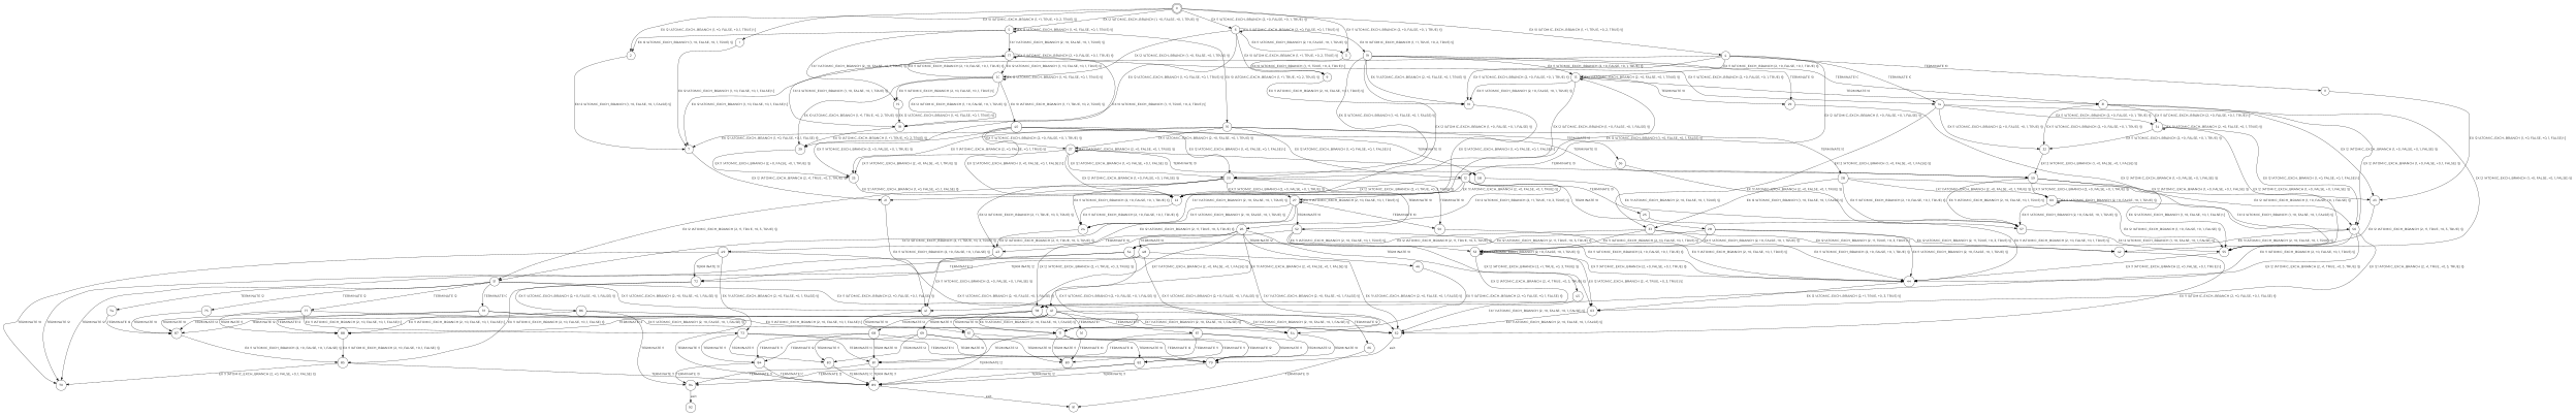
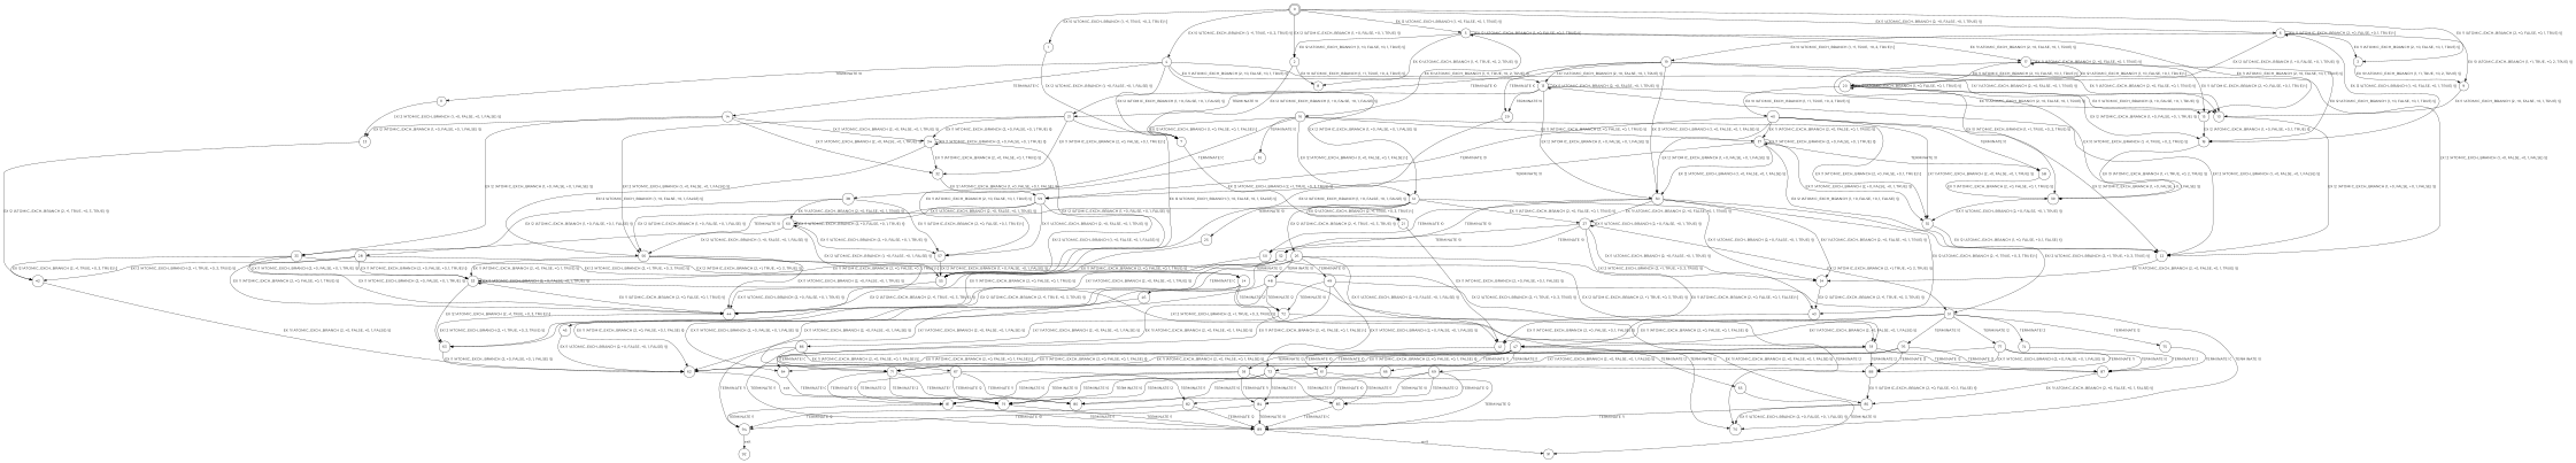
  digraph {
    fontname=Montserrat
    node [fontname=Montserrat shape=circle]
    edge [fontname=Montserrat]
    0 [peripheries=2]
    1
    2
    3
    4
    5
    6
    7
+   8
    9
    10
    11
    12
    13
    14
    15
    16
    17
    18
    19
    20
    21
    22
    23
    24
    25
    26
    27
    28
    29
    30
    31
    32
    33
    34
    35
    36
    37
    38
    39
    40
    41
    42
    43
    44
    45
    46
    47
    48
    49
    50
    51
    52
    53
    54
    55
    56
    59
    57
    58
    60
    61
    62
    63
    64
    65
    66
    67
    68
    69
    70
    71
    72
    73
    74
    75
    76
    77
    78
    79
    89
    91
    80
    81
    82
    83
    84
    85
    86
    87
    88
    n92 [label=94]
    92
    0 -> 1 [label="EX !0 !ATOMIC_EXCH_BRANCH (1, +1, TRUE, +0, 2, TRUE) !{}"]
    0 -> 2 [label="EX !2 !ATOMIC_EXCH_BRANCH (1, +0, FALSE, +0, 1, TRUE) !{}"]
    0 -> 3 [label="EX !1 !ATOMIC_EXCH_BRANCH (2, +0, FALSE, +0, 1, TRUE) !{}"]
    0 -> 4 [label="EX !0 !ATOMIC_EXCH_BRANCH (1, +1, TRUE, +0, 2, TRUE) !{}"]
    0 -> 5 [label="EX !2 !ATOMIC_EXCH_BRANCH (1, +0, FALSE, +0, 1, TRUE) !{}"]
    0 -> 6 [label="EX !1 !ATOMIC_EXCH_BRANCH (2, +0, FALSE, +0, 1, TRUE) !{}"]
    1 -> 7 [label="EX !2 !ATOMIC_EXCH_BRANCH (1, +0, FALSE, +0, 1, FALSE) !{}"]
    2 -> 7 [label="EX !2 !ATOMIC_EXCH_BRANCH (1, +0, FALSE, +0, 1, FALSE) !{}"]
+   2 -> 8 [label="EX !0 !ATOMIC_EXCH_BRANCH (1, +1, TRUE, +0, 2, TRUE) !{}"]
    3 -> 9 [label="EX !0 !ATOMIC_EXCH_BRANCH (1, +1, TRUE, +0, 2, TRUE) !{}"]
    4 -> 7 [label="EX !2 !ATOMIC_EXCH_BRANCH (1, +0, FALSE, +0, 1, FALSE) !{}"]
    4 -> 10 [label="EX !1 !ATOMIC_EXCH_BRANCH (2, +0, FALSE, +0, 1, TRUE) !{}"]
    4 -> 11 [label="TERMINATE !0"]
    4 -> 12 [label="EX !2 !ATOMIC_EXCH_BRANCH (1, +0, FALSE, +0, 1, FALSE) !{}"]
    4 -> 13 [label="EX !1 !ATOMIC_EXCH_BRANCH (2, +0, FALSE, +0, 1, TRUE) !{}"]
    4 -> 14 [label="TERMINATE !0"]
    5 -> 2 [label="EX !2 !ATOMIC_EXCH_BRANCH (1, +0, FALSE, +0, 1, TRUE) !{}"]
    5 -> 5 [label="EX !2 !ATOMIC_EXCH_BRANCH (1, +0, FALSE, +0, 1, TRUE) !{}"]
+   5 -> 8 [label="EX !0 !ATOMIC_EXCH_BRANCH (1, +1, TRUE, +0, 2, TRUE) !{}"]
    5 -> 15 [label="EX !1 !ATOMIC_EXCH_BRANCH (2, +0, FALSE, +0, 1, TRUE) !{}"]
    5 -> 16 [label="EX !0 !ATOMIC_EXCH_BRANCH (1, +1, TRUE, +0, 2, TRUE) !{}"]
    5 -> 17 [label="EX !1 !ATOMIC_EXCH_BRANCH (2, +0, FALSE, +0, 1, TRUE) !{}"]
    6 -> 3 [label="EX !1 !ATOMIC_EXCH_BRANCH (2, +0, FALSE, +0, 1, TRUE) !{}"]
    6 -> 6 [label="EX !1 !ATOMIC_EXCH_BRANCH (2, +0, FALSE, +0, 1, TRUE) !{}"]
    6 -> 9 [label="EX !0 !ATOMIC_EXCH_BRANCH (1, +1, TRUE, +0, 2, TRUE) !{}"]
    6 -> 18 [label="EX !2 !ATOMIC_EXCH_BRANCH (1, +0, FALSE, +0, 1, TRUE) !{}"]
    6 -> 19 [label="EX !0 !ATOMIC_EXCH_BRANCH (1, +1, TRUE, +0, 2, TRUE) !{}"]
    6 -> 20 [label="EX !2 !ATOMIC_EXCH_BRANCH (1, +0, FALSE, +0, 1, TRUE) !{}"]
    7 -> 21 [label="EX !2 !ATOMIC_EXCH_BRANCH (2, +1, TRUE, +0, 3, TRUE) !{}"]
    9 -> 10 [label="EX !1 !ATOMIC_EXCH_BRANCH (2, +0, FALSE, +0, 1, TRUE) !{}"]
    10 -> 22 [label="EX !2 !ATOMIC_EXCH_BRANCH (1, +0, FALSE, +0, 1, FALSE) !{}"]
    11 -> 23 [label="EX !2 !ATOMIC_EXCH_BRANCH (1, +0, FALSE, +0, 1, FALSE) !{}"]
    12 -> 21 [label="EX !2 !ATOMIC_EXCH_BRANCH (2, +1, TRUE, +0, 3, TRUE) !{}"]
    12 -> 24 [label="EX !1 !ATOMIC_EXCH_BRANCH (2, +0, FALSE, +0, 1, TRUE) !{}"]
    12 -> 25 [label="TERMINATE !0"]
    12 -> 26 [label="EX !2 !ATOMIC_EXCH_BRANCH (2, +1, TRUE, +0, 3, TRUE) !{}"]
    12 -> 27 [label="EX !1 !ATOMIC_EXCH_BRANCH (2, +0, FALSE, +0, 1, TRUE) !{}"]
    12 -> 28 [label="TERMINATE !0"]
    13 -> 10 [label="EX !1 !ATOMIC_EXCH_BRANCH (2, +0, FALSE, +0, 1, TRUE) !{}"]
    13 -> 13 [label="EX !1 !ATOMIC_EXCH_BRANCH (2, +0, FALSE, +0, 1, TRUE) !{}"]
    13 -> 22 [label="EX !2 !ATOMIC_EXCH_BRANCH (1, +0, FALSE, +0, 1, FALSE) !{}"]
    13 -> 29 [label="TERMINATE !0"]
    13 -> 30 [label="EX !2 !ATOMIC_EXCH_BRANCH (1, +0, FALSE, +0, 1, FALSE) !{}"]
    13 -> 31 [label="TERMINATE !0"]
    14 -> 23 [label="EX !2 !ATOMIC_EXCH_BRANCH (1, +0, FALSE, +0, 1, FALSE) !{}"]
    14 -> 32 [label="EX !1 !ATOMIC_EXCH_BRANCH (2, +0, FALSE, +0, 1, TRUE) !{}"]
    14 -> 33 [label="EX !2 !ATOMIC_EXCH_BRANCH (1, +0, FALSE, +0, 1, FALSE) !{}"]
    14 -> 34 [label="EX !1 !ATOMIC_EXCH_BRANCH (2, +0, FALSE, +0, 1, TRUE) !{}"]
    15 -> 18 [label="EX !2 !ATOMIC_EXCH_BRANCH (1, +0, FALSE, +0, 1, TRUE) !{}"]
    16 -> 7 [label="EX !2 !ATOMIC_EXCH_BRANCH (1, +0, FALSE, +0, 1, FALSE) !{}"]
    16 -> 12 [label="EX !2 !ATOMIC_EXCH_BRANCH (1, +0, FALSE, +0, 1, FALSE) !{}"]
    16 -> 35 [label="EX !1 !ATOMIC_EXCH_BRANCH (2, +0, FALSE, +0, 1, TRUE) !{}"]
    16 -> 36 [label="TERMINATE !0"]
    16 -> 37 [label="EX !1 !ATOMIC_EXCH_BRANCH (2, +0, FALSE, +0, 1, TRUE) !{}"]
    16 -> 38 [label="TERMINATE !0"]
-   17 -> 14 [label="EX !1 !ATOMIC_EXCH_BRANCH (2, +0, FALSE, +0, 1, TRUE) !{}"]
+   17 -> 15 [label="EX !1 !ATOMIC_EXCH_BRANCH (2, +0, FALSE, +0, 1, TRUE) !{}"]
    17 -> 17 [label="EX !1 !ATOMIC_EXCH_BRANCH (2, +0, FALSE, +0, 1, TRUE) !{}"]
    17 -> 18 [label="EX !2 !ATOMIC_EXCH_BRANCH (1, +0, FALSE, +0, 1, TRUE) !{}"]
    17 -> 20 [label="EX !2 !ATOMIC_EXCH_BRANCH (1, +0, FALSE, +0, 1, TRUE) !{}"]
    17 -> 39 [label="EX !0 !ATOMIC_EXCH_BRANCH (1, +1, TRUE, +0, 2, TRUE) !{}"]
    18 -> 39 [label="EX !0 !ATOMIC_EXCH_BRANCH (1, +1, TRUE, +0, 2, TRUE) !{}"]
    19 -> 10 [label="EX !1 !ATOMIC_EXCH_BRANCH (2, +0, FALSE, +0, 1, TRUE) !{}"]
    19 -> 13 [label="EX !1 !ATOMIC_EXCH_BRANCH (2, +0, FALSE, +0, 1, TRUE) !{}"]
    19 -> 22 [label="EX !2 !ATOMIC_EXCH_BRANCH (1, +0, FALSE, +0, 1, FALSE) !{}"]
    19 -> 29 [label="TERMINATE !0"]
    19 -> 30 [label="EX !2 !ATOMIC_EXCH_BRANCH (1, +0, FALSE, +0, 1, FALSE) !{}"]
    19 -> 31 [label="TERMINATE !0"]
    20 -> 15 [label="EX !1 !ATOMIC_EXCH_BRANCH (2, +0, FALSE, +0, 1, TRUE) !{}"]
    20 -> 17 [label="EX !1 !ATOMIC_EXCH_BRANCH (2, +0, FALSE, +0, 1, TRUE) !{}"]
    20 -> 18 [label="EX !2 !ATOMIC_EXCH_BRANCH (1, +0, FALSE, +0, 1, TRUE) !{}"]
    20 -> 20 [label="EX !2 !ATOMIC_EXCH_BRANCH (1, +0, FALSE, +0, 1, TRUE) !{}"]
    20 -> 39 [label="EX !0 !ATOMIC_EXCH_BRANCH (1, +1, TRUE, +0, 2, TRUE) !{}"]
    20 -> 40 [label="EX !0 !ATOMIC_EXCH_BRANCH (1, +1, TRUE, +0, 2, TRUE) !{}"]
    21 -> 41 [label="EX !1 !ATOMIC_EXCH_BRANCH (2, +0, FALSE, +0, 1, FALSE) !{}"]
    22 -> 24 [label="EX !1 !ATOMIC_EXCH_BRANCH (2, +0, FALSE, +0, 1, TRUE) !{}"]
    23 -> 42 [label="EX !2 !ATOMIC_EXCH_BRANCH (2, +1, TRUE, +0, 3, TRUE) !{}"]
    24 -> 43 [label="EX !2 !ATOMIC_EXCH_BRANCH (2, +1, TRUE, +0, 3, TRUE) !{}"]
    25 -> 44 [label="EX !1 !ATOMIC_EXCH_BRANCH (2, +0, FALSE, +0, 1, TRUE) !{}"]
    26 -> 41 [label="EX !1 !ATOMIC_EXCH_BRANCH (2, +0, FALSE, +0, 1, FALSE) !{}"]
    26 -> 45 [label="TERMINATE !0"]
    26 -> 46 [label="TERMINATE !2"]
    26 -> 47 [label="EX !1 !ATOMIC_EXCH_BRANCH (2, +0, FALSE, +0, 1, FALSE) !{}"]
    26 -> 48 [label="TERMINATE !0"]
    26 -> 49 [label="TERMINATE !0"]
    27 -> 24 [label="EX !1 !ATOMIC_EXCH_BRANCH (2, +0, FALSE, +0, 1, TRUE) !{}"]
    27 -> 27 [label="EX !1 !ATOMIC_EXCH_BRANCH (2, +0, FALSE, +0, 1, TRUE) !{}"]
    27 -> 43 [label="EX !2 !ATOMIC_EXCH_BRANCH (2, +1, TRUE, +0, 3, TRUE) !{}"]
    27 -> 50 [label="TERMINATE !0"]
    27 -> 51 [label="EX !2 !ATOMIC_EXCH_BRANCH (2, +1, TRUE, +0, 3, TRUE) !{}"]
    27 -> 52 [label="TERMINATE !0"]
    28 -> 42 [label="EX !2 !ATOMIC_EXCH_BRANCH (2, +1, TRUE, +0, 3, TRUE) !{}"]
    28 -> 44 [label="EX !1 !ATOMIC_EXCH_BRANCH (2, +0, FALSE, +0, 1, TRUE) !{}"]
    28 -> 53 [label="EX !1 !ATOMIC_EXCH_BRANCH (2, +0, FALSE, +0, 1, TRUE) !{}"]
    28 -> 54 [label="EX !2 !ATOMIC_EXCH_BRANCH (2, +1, TRUE, +0, 3, TRUE) !{}"]
    29 -> 55 [label="EX !2 !ATOMIC_EXCH_BRANCH (1, +0, FALSE, +0, 1, FALSE) !{}"]
    30 -> 24 [label="EX !1 !ATOMIC_EXCH_BRANCH (2, +0, FALSE, +0, 1, TRUE) !{}"]
    30 -> 27 [label="EX !1 !ATOMIC_EXCH_BRANCH (2, +0, FALSE, +0, 1, TRUE) !{}"]
    30 -> 43 [label="EX !2 !ATOMIC_EXCH_BRANCH (2, +1, TRUE, +0, 3, TRUE) !{}"]
    30 -> 50 [label="TERMINATE !0"]
    30 -> 51 [label="EX !2 !ATOMIC_EXCH_BRANCH (2, +1, TRUE, +0, 3, TRUE) !{}"]
    30 -> 52 [label="TERMINATE !0"]
    31 -> 32 [label="EX !1 !ATOMIC_EXCH_BRANCH (2, +0, FALSE, +0, 1, TRUE) !{}"]
    31 -> 34 [label="EX !1 !ATOMIC_EXCH_BRANCH (2, +0, FALSE, +0, 1, TRUE) !{}"]
    31 -> 55 [label="EX !2 !ATOMIC_EXCH_BRANCH (1, +0, FALSE, +0, 1, FALSE) !{}"]
    31 -> 56 [label="EX !2 !ATOMIC_EXCH_BRANCH (1, +0, FALSE, +0, 1, FALSE) !{}"]
    32 -> 59 [label="EX !2 !ATOMIC_EXCH_BRANCH (1, +0, FALSE, +0, 1, FALSE) !{}"]
    33 -> 42 [label="EX !2 !ATOMIC_EXCH_BRANCH (2, +1, TRUE, +0, 3, TRUE) !{}"]
    33 -> 44 [label="EX !1 !ATOMIC_EXCH_BRANCH (2, +0, FALSE, +0, 1, TRUE) !{}"]
    33 -> 53 [label="EX !1 !ATOMIC_EXCH_BRANCH (2, +0, FALSE, +0, 1, TRUE) !{}"]
    33 -> 54 [label="EX !2 !ATOMIC_EXCH_BRANCH (2, +1, TRUE, +0, 3, TRUE) !{}"]
    34 -> 32 [label="EX !1 !ATOMIC_EXCH_BRANCH (2, +0, FALSE, +0, 1, TRUE) !{}"]
    34 -> 34 [label="EX !1 !ATOMIC_EXCH_BRANCH (2, +0, FALSE, +0, 1, TRUE) !{}"]
    34 -> 55 [label="EX !2 !ATOMIC_EXCH_BRANCH (1, +0, FALSE, +0, 1, FALSE) !{}"]
    34 -> 56 [label="EX !2 !ATOMIC_EXCH_BRANCH (1, +0, FALSE, +0, 1, FALSE) !{}"]
    35 -> 22 [label="EX !2 !ATOMIC_EXCH_BRANCH (1, +0, FALSE, +0, 1, FALSE) !{}"]
    36 -> 57 [label="EX !1 !ATOMIC_EXCH_BRANCH (2, +0, FALSE, +0, 1, TRUE) !{}"]
    37 -> 22 [label="EX !2 !ATOMIC_EXCH_BRANCH (1, +0, FALSE, +0, 1, FALSE) !{}"]
    37 -> 30 [label="EX !2 !ATOMIC_EXCH_BRANCH (1, +0, FALSE, +0, 1, FALSE) !{}"]
    37 -> 35 [label="EX !1 !ATOMIC_EXCH_BRANCH (2, +0, FALSE, +0, 1, TRUE) !{}"]
    37 -> 37 [label="EX !1 !ATOMIC_EXCH_BRANCH (2, +0, FALSE, +0, 1, TRUE) !{}"]
    37 -> 59 [label="TERMINATE !0"]
    37 -> 58 [label="TERMINATE !0"]
-   38 -> 23 [label="EX !2 !ATOMIC_EXCH_BRANCH (1, +0, FALSE, +0, 1, FALSE) !{}"]
    38 -> 33 [label="EX !2 !ATOMIC_EXCH_BRANCH (1, +0, FALSE, +0, 1, FALSE) !{}"]
    38 -> 57 [label="EX !1 !ATOMIC_EXCH_BRANCH (2, +0, FALSE, +0, 1, TRUE) !{}"]
    38 -> 60 [label="EX !1 !ATOMIC_EXCH_BRANCH (2, +0, FALSE, +0, 1, TRUE) !{}"]
    39 -> 35 [label="EX !1 !ATOMIC_EXCH_BRANCH (2, +0, FALSE, +0, 1, TRUE) !{}"]
    40 -> 22 [label="EX !2 !ATOMIC_EXCH_BRANCH (1, +0, FALSE, +0, 1, FALSE) !{}"]
    40 -> 30 [label="EX !2 !ATOMIC_EXCH_BRANCH (1, +0, FALSE, +0, 1, FALSE) !{}"]
    40 -> 35 [label="EX !1 !ATOMIC_EXCH_BRANCH (2, +0, FALSE, +0, 1, TRUE) !{}"]
    40 -> 37 [label="EX !1 !ATOMIC_EXCH_BRANCH (2, +0, FALSE, +0, 1, TRUE) !{}"]
    40 -> 59 [label="TERMINATE !0"]
    40 -> 58 [label="TERMINATE !0"]
    41 -> 61 [label="TERMINATE !0"]
    42 -> 62 [label="EX !1 !ATOMIC_EXCH_BRANCH (2, +0, FALSE, +0, 1, FALSE) !{}"]
    43 -> 41 [label="EX !1 !ATOMIC_EXCH_BRANCH (2, +0, FALSE, +0, 1, FALSE) !{}"]
    44 -> 63 [label="EX !2 !ATOMIC_EXCH_BRANCH (2, +1, TRUE, +0, 3, TRUE) !{}"]
    45 -> 62 [label="EX !1 !ATOMIC_EXCH_BRANCH (2, +0, FALSE, +0, 1, FALSE) !{}"]
    46 -> 64 [label="EX !1 !ATOMIC_EXCH_BRANCH (2, +0, FALSE, +0, 1, FALSE) !{}"]
    47 -> 61 [label="TERMINATE !0"]
    47 -> 65 [label="TERMINATE !2"]
    47 -> 66 [label="TERMINATE !1"]
    47 -> 67 [label="TERMINATE !0"]
    47 -> 68 [label="TERMINATE !2"]
    47 -> 69 [label="TERMINATE !1"]
    48 -> 62 [label="EX !1 !ATOMIC_EXCH_BRANCH (2, +0, FALSE, +0, 1, FALSE) !{}"]
    48 -> 70 [label="TERMINATE !2"]
    48 -> 71 [label="EX !1 !ATOMIC_EXCH_BRANCH (2, +0, FALSE, +0, 1, FALSE) !{}"]
    48 -> 72 [label="TERMINATE !2"]
    49 -> 64 [label="EX !1 !ATOMIC_EXCH_BRANCH (2, +0, FALSE, +0, 1, FALSE) !{}"]
    49 -> 70 [label="TERMINATE !0"]
    49 -> 72 [label="TERMINATE !0"]
    49 -> 73 [label="EX !1 !ATOMIC_EXCH_BRANCH (2, +0, FALSE, +0, 1, FALSE) !{}"]
    50 -> 44 [label="EX !1 !ATOMIC_EXCH_BRANCH (2, +0, FALSE, +0, 1, TRUE) !{}"]
    51 -> 41 [label="EX !1 !ATOMIC_EXCH_BRANCH (2, +0, FALSE, +0, 1, FALSE) !{}"]
    51 -> 47 [label="EX !1 !ATOMIC_EXCH_BRANCH (2, +0, FALSE, +0, 1, FALSE) !{}"]
    51 -> 74 [label="TERMINATE !2"]
    51 -> 75 [label="TERMINATE !2"]
    51 -> 76 [label="TERMINATE !0"]
    51 -> 77 [label="TERMINATE !2"]
    52 -> 44 [label="EX !1 !ATOMIC_EXCH_BRANCH (2, +0, FALSE, +0, 1, TRUE) !{}"]
    52 -> 53 [label="EX !1 !ATOMIC_EXCH_BRANCH (2, +0, FALSE, +0, 1, TRUE) !{}"]
    52 -> 63 [label="EX !2 !ATOMIC_EXCH_BRANCH (2, +1, TRUE, +0, 3, TRUE) !{}"]
    52 -> 78 [label="EX !2 !ATOMIC_EXCH_BRANCH (2, +1, TRUE, +0, 3, TRUE) !{}"]
    53 -> 44 [label="EX !1 !ATOMIC_EXCH_BRANCH (2, +0, FALSE, +0, 1, TRUE) !{}"]
    53 -> 53 [label="EX !1 !ATOMIC_EXCH_BRANCH (2, +0, FALSE, +0, 1, TRUE) !{}"]
    53 -> 63 [label="EX !2 !ATOMIC_EXCH_BRANCH (2, +1, TRUE, +0, 3, TRUE) !{}"]
    53 -> 78 [label="EX !2 !ATOMIC_EXCH_BRANCH (2, +1, TRUE, +0, 3, TRUE) !{}"]
    54 -> 62 [label="EX !1 !ATOMIC_EXCH_BRANCH (2, +0, FALSE, +0, 1, FALSE) !{}"]
    54 -> 70 [label="TERMINATE !2"]
    54 -> 71 [label="EX !1 !ATOMIC_EXCH_BRANCH (2, +0, FALSE, +0, 1, FALSE) !{}"]
    54 -> 72 [label="TERMINATE !2"]
    55 -> 44 [label="EX !1 !ATOMIC_EXCH_BRANCH (2, +0, FALSE, +0, 1, TRUE) !{}"]
    56 -> 44 [label="EX !1 !ATOMIC_EXCH_BRANCH (2, +0, FALSE, +0, 1, TRUE) !{}"]
    56 -> 53 [label="EX !1 !ATOMIC_EXCH_BRANCH (2, +0, FALSE, +0, 1, TRUE) !{}"]
    56 -> 63 [label="EX !2 !ATOMIC_EXCH_BRANCH (2, +1, TRUE, +0, 3, TRUE) !{}"]
    56 -> 78 [label="EX !2 !ATOMIC_EXCH_BRANCH (2, +1, TRUE, +0, 3, TRUE) !{}"]
    59 -> 55 [label="EX !2 !ATOMIC_EXCH_BRANCH (1, +0, FALSE, +0, 1, FALSE) !{}"]
    59 -> 56 [label="EX !2 !ATOMIC_EXCH_BRANCH (1, +0, FALSE, +0, 1, FALSE) !{}"]
    59 -> 57 [label="EX !1 !ATOMIC_EXCH_BRANCH (2, +0, FALSE, +0, 1, TRUE) !{}"]
    59 -> 60 [label="EX !1 !ATOMIC_EXCH_BRANCH (2, +0, FALSE, +0, 1, TRUE) !{}"]
    57 -> 55 [label="EX !2 !ATOMIC_EXCH_BRANCH (1, +0, FALSE, +0, 1, FALSE) !{}"]
-   58 -> 57 [label="EX !1 !ATOMIC_EXCH_BRANCH (2, +0, FALSE, +0, 1, TRUE) !{}"]
+   58 -> 39 [label="EX !1 !ATOMIC_EXCH_BRANCH (2, +0, FALSE, +0, 1, TRUE) !{}"]
    60 -> 55 [label="EX !2 !ATOMIC_EXCH_BRANCH (1, +0, FALSE, +0, 1, FALSE) !{}"]
    60 -> 56 [label="EX !2 !ATOMIC_EXCH_BRANCH (1, +0, FALSE, +0, 1, FALSE) !{}"]
    60 -> 57 [label="EX !1 !ATOMIC_EXCH_BRANCH (2, +0, FALSE, +0, 1, TRUE) !{}"]
    60 -> 60 [label="EX !1 !ATOMIC_EXCH_BRANCH (2, +0, FALSE, +0, 1, TRUE) !{}"]
    61 -> 79 [label="TERMINATE !2"]
    61 -> 89 [label="TERMINATE !2"]
    62 -> 79 [label=exit]
    63 -> 62 [label="EX !1 !ATOMIC_EXCH_BRANCH (2, +0, FALSE, +0, 1, FALSE) !{}"]
    64 -> 79 [label="TERMINATE !0"]
    65 -> 91 [label="TERMINATE !0"]
    66 -> 80 [label="TERMINATE !0"]
    67 -> 79 [label="TERMINATE !2"]
    67 -> 80 [label="TERMINATE !1"]
    67 -> 81 [label="TERMINATE !2"]
    67 -> 82 [label="TERMINATE !1"]
    68 -> 79 [label="TERMINATE !0"]
    68 -> 81 [label="TERMINATE !0"]
    68 -> 83 [label="TERMINATE !1"]
    68 -> 84 [label="TERMINATE !1"]
    69 -> 80 [label="TERMINATE !0"]
    69 -> 82 [label="TERMINATE !0"]
    69 -> 83 [label="TERMINATE !2"]
    69 -> 84 [label="TERMINATE !2"]
    71 -> 79 [label="TERMINATE !2"]
    71 -> 80 [label="TERMINATE !1"]
    71 -> 81 [label="TERMINATE !2"]
-   71 -> 82 [label="TERMINATE !1"]
    72 -> 85 [label="EX !1 !ATOMIC_EXCH_BRANCH (2, +0, FALSE, +0, 1, FALSE) !{}"]
    72 -> 86 [label="EX !1 !ATOMIC_EXCH_BRANCH (2, +0, FALSE, +0, 1, FALSE) !{}"]
    73 -> 79 [label="TERMINATE !0"]
    73 -> 81 [label="TERMINATE !0"]
    73 -> 83 [label="TERMINATE !1"]
    73 -> 84 [label="TERMINATE !1"]
    74 -> 87 [label="TERMINATE !2"]
    75 -> 87 [label="TERMINATE !0"]
    76 -> 62 [label="EX !1 !ATOMIC_EXCH_BRANCH (2, +0, FALSE, +0, 1, FALSE) !{}"]
    76 -> 71 [label="EX !1 !ATOMIC_EXCH_BRANCH (2, +0, FALSE, +0, 1, FALSE) !{}"]
    76 -> 87 [label="TERMINATE !2"]
    76 -> 88 [label="TERMINATE !2"]
    77 -> 64 [label="EX !1 !ATOMIC_EXCH_BRANCH (2, +0, FALSE, +0, 1, FALSE) !{}"]
    77 -> 73 [label="EX !1 !ATOMIC_EXCH_BRANCH (2, +0, FALSE, +0, 1, FALSE) !{}"]
    77 -> 87 [label="TERMINATE !0"]
    77 -> 88 [label="TERMINATE !1"]
    78 -> 62 [label="EX !1 !ATOMIC_EXCH_BRANCH (2, +0, FALSE, +0, 1, FALSE) !{}"]
    78 -> 71 [label="EX !1 !ATOMIC_EXCH_BRANCH (2, +0, FALSE, +0, 1, FALSE) !{}"]
    78 -> 87 [label="TERMINATE !2"]
    78 -> 88 [label="TERMINATE !2"]
    79 -> 89 [label="TERMINATE !1"]
    89 -> 91 [label=exit]
    81 -> 89 [label="TERMINATE !1"]
    81 -> n92 [label="TERMINATE !1"]
    82 -> 89 [label="TERMINATE !2"]
    82 -> n92 [label="TERMINATE !2"]
    83 -> 89 [label="TERMINATE !0"]
    84 -> 89 [label="TERMINATE !0"]
    84 -> n92 [label="TERMINATE !0"]
    85 -> 70 [label="EX !1 !ATOMIC_EXCH_BRANCH (2, +0, FALSE, +0, 1, FALSE) !{}"]
    85 -> 89 [label="TERMINATE !1"]
    86 -> 89 [label="TERMINATE !1"]
    86 -> 88 [label="EX !1 !ATOMIC_EXCH_BRANCH (2, +0, FALSE, +0, 1, FALSE) !{}"]
    86 -> n92 [label="TERMINATE !1"]
    87 -> 85 [label="EX !1 !ATOMIC_EXCH_BRANCH (2, +0, FALSE, +0, 1, FALSE) !{}"]
    88 -> 85 [label="EX !1 !ATOMIC_EXCH_BRANCH (2, +0, FALSE, +0, 1, FALSE) !{}"]
    n92 -> 92 [label=exit]
  }
